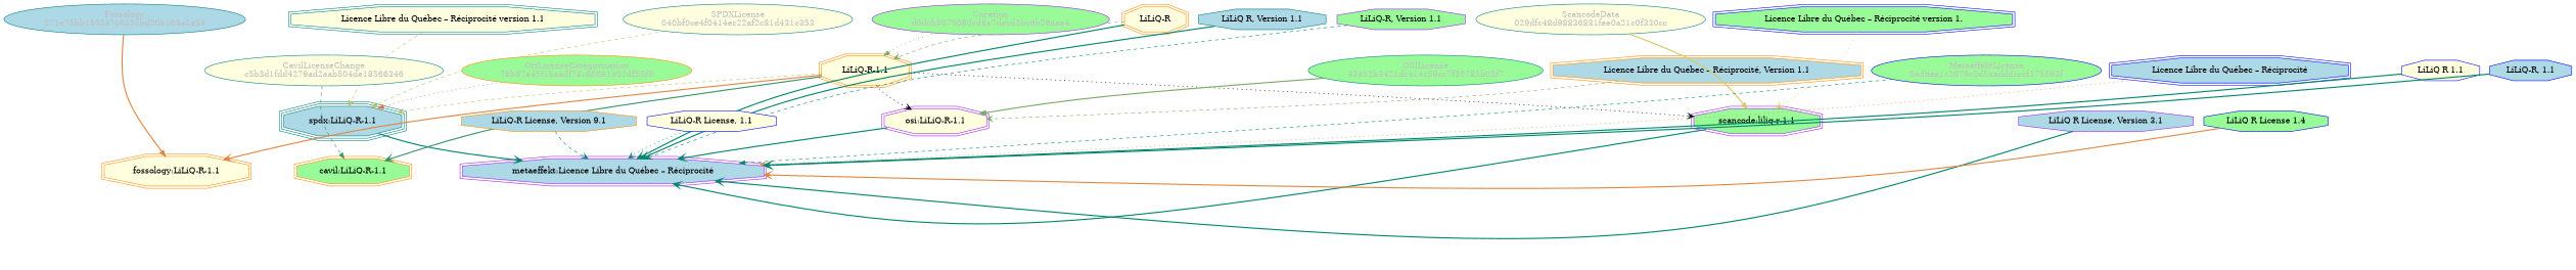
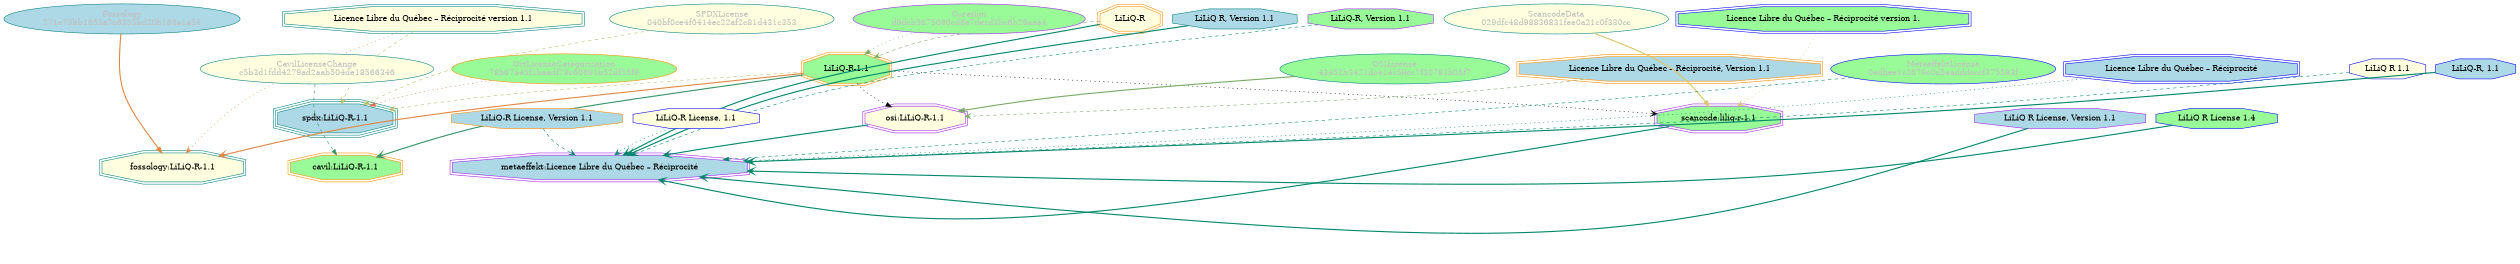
  strict digraph {
    splines=curved
    node [color=teal fillcolor=lightyellow shape=doubleoctagon style=filled]
    edge [color="#00876c" style=bold weight=0.5 arrowhead=vee]
    n1 [fontcolor=gray label="SPDXLicense\n040bf0ce4f0414ec22af2c81d431c353" shape=ellipse]
    n2 [fillcolor=lightblue label="spdx:LiLiQ-R-1.1" shape=tripleoctagon]
    n3 [color=purple fillcolor=lightblue label="metaeffekt:Licence Libre du Québec – Réciprocité"]
-   n4 [color=darkorange label="LiLiQ-R-1.1"]
+   n4 [color=darkorange fillcolor=palegreen label="LiLiQ-R-1.1"]
    n5 [color=purple label="osi:LiLiQ-R-1.1"]
    n6 [color=purple fillcolor=palegreen label="scancode:liliq-r-1.1"]
-   n7 [color=darkorange label="fossology:LiLiQ-R-1.1"]
+   n7 [label="fossology:LiLiQ-R-1.1"]
    n8 [color=darkorange fillcolor=palegreen label="cavil:LiLiQ-R-1.1"]
    n9 [label="Licence Libre du Québec – Réciprocité version 1.1"]
    n10 [fillcolor=palegreen fontcolor=gray label="OSILicense\n43452b3421dc414c59cc7f30781b05f7" shape=ellipse]
    n11 [color=darkorange fillcolor=lightblue label="Licence Libre du Québec – Réciprocité, Version 1.1"]
    n12 [fontcolor=gray label="ScancodeData\n029dfc48d98836831fee0a21c0f330cc" shape=ellipse]
    n13 [color=blue fillcolor=palegreen label="Licence Libre du Québec – Réciprocité version 1."]
    n14 [fillcolor=lightblue fontcolor=gray label="Fossology\n271e75bb1655e7c6355bd20b163a1a54" shape=ellipse]
    n15 [color=darkorange fillcolor=palegreen fontcolor=gray label="OrtLicenseCategorization\n78b67a45f1baadf78c60691b52df55f9" shape=ellipse]
    n16 [fontcolor=gray label="CavilLicenseChange\nc5b3d1fdd4279ad2aab504de18566346" shape=ellipse]
    n17 [color=blue fillcolor=palegreen fontcolor=gray label="MetaeffektLicense\n0edbee1c2679c0d5aadddcccf375593f" shape=ellipse]
    n18 [color=blue fillcolor=lightblue label="Licence Libre du Québec – Réciprocité"]
    n19 [color=darkorange label="LiLiQ-R"]
    n20 [fillcolor=lightblue label="LiLiQ R, Version 1.1" shape=octagon]
    n21 [color=blue label="LiLiQ R 1.1" shape=octagon]
    n22 [color=purple fillcolor=palegreen label="LiLiQ-R, Version 1.1" shape=octagon]
    n23 [color=blue fillcolor=lightblue label="LiLiQ-R, 1.1" shape=octagon]
-   n24 [color=purple fillcolor=lightblue label="LiLiQ R License, Version 3.1" shape=octagon]
+   n24 [color=purple fillcolor=lightblue label="LiLiQ R License, Version 1.1" shape=octagon]
    n25 [color=blue fillcolor=palegreen label="LiLiQ R License 1.4" shape=octagon]
-   n26 [color=darkorange fillcolor=lightblue label="LiLiQ-R License, Version 9.1" shape=octagon]
+   n26 [color=darkorange fillcolor=lightblue label="LiLiQ-R License, Version 1.1" shape=octagon]
    n27 [color=blue label="LiLiQ-R License, 1.1" shape=octagon]
    n28 [color=purple fillcolor=palegreen fontcolor=gray label="Curation\nd9dcb5675080cd8e7decd3bc6b29aaa4" shape=ellipse]
    n1 -> n2 [color="#b8bf62" style=dashed arrowhead=""]
-   n2 -> n3 [weight=0.7]
    n4 -> n2 [color="#b8bf62" style=dashed weight=0.7]
-   n4 -> n5 [style=dotted weight=0.7 color=""]
+   n4 -> n5 [arrowhead=normal style=dotted weight=0.7 color=""]
    n4 -> n6 [style=dotted weight=0.7 color=""]
    n4 -> n7 [color="#e18745" weight=0.7]
    n4 -> n8 [color="#379469" weight=0.7]
    n5 -> n3
    n6 -> n3
    n9 -> n2 [color="#b8bf62" style=dashed weight=0.7]
+   n9 -> n7 [color="#e18745" style=dotted weight=0.7]
    n10 -> n5 [color="#78ab63" arrowhead=""]
    n11 -> n5 [color="#78ab63" style=dashed weight=0.7]
    n12 -> n6 [color="#dac767" arrowhead=""]
    n13 -> n6 [color="#dac767" style=dotted weight=0.7]
    n14 -> n7 [color="#e18745" arrowhead=""]
    n15 -> n2 [color="#e06f45" style=dotted arrowhead=""]
    n16 -> n8 [color="#379469" style=dashed arrowhead=""]
    n17 -> n3 [style=dashed arrowhead=""]
-   n18 -> n3 [color="#e18745" style=dotted weight=0.7]
+   n18 -> n3 [style=dotted weight=0.7]
    n19 -> n3
    n19 -> n4 [color="#78ab63" style=dashed weight=0.7]
    n20 -> n3
-   n21 -> n3
+   n21 -> n3 [style=dashed]
    n22 -> n3 [style=dashed]
    n23 -> n3
    n24 -> n3
-   n25 -> n3 [color="#e18745"]
+   n25 -> n3
    n26 -> n3 [style=dashed]
    n27 -> n3 [style=dotted]
    n28 -> n4 [color="#78ab63" style=dotted arrowhead=""]
  }
